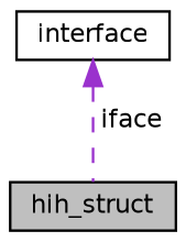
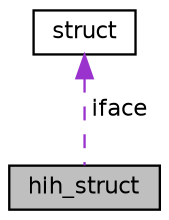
  digraph {
    node [color=black fontname=Helvetica fontsize=10 shape=record style=filled]
    n1 [fillcolor=grey75 fontcolor=black height=0.2 label=hih_struct width=0.4]
-   n2 [fillcolor=white height=0.2 label=interface width=0.4]
+   n2 [fillcolor=white height=0.2 label=struct width=0.4]
    n2 -> n1 [color=darkorchid3 dir=back fontname=Helvetica fontsize=10 label=" iface" labelfontname=Helvetica labelfontsize=10 style=dashed]
  }
